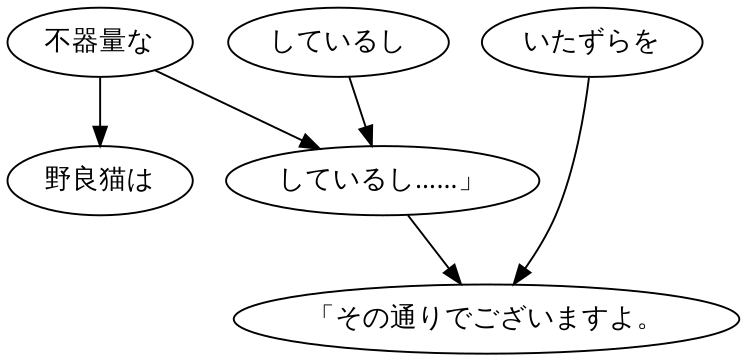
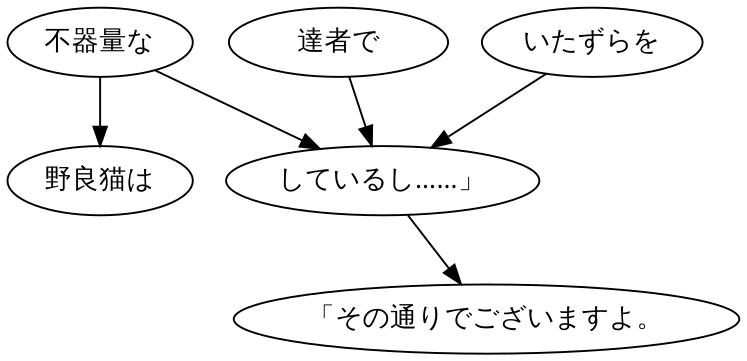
  digraph {
    fontname="Open Sans"
    node [fontname="Open Sans"]
    edge [fontname="Open Sans"]
    n1 [label="不器量な"]
    n2 [label="野良猫は"]
    n3 [label="しているし……」"]
    n4 [label="「その通りでございますよ。"]
-   n5 [label="しているし"]
+   n5 [label="達者で"]
    n6 [label="いたずらを"]
    n1 -> n2
    n1 -> n3
    n3 -> n4
    n5 -> n3
-   n6 -> n4
+   n6 -> n3
  }
